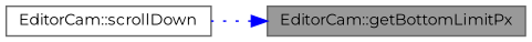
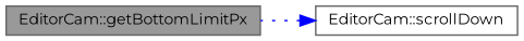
  digraph {
    rankdir=RL
    fontname=Montserrat
    node [fontname=Montserrat fontsize=10 shape=box style=filled]
    n1 [color=gray40 fillcolor=grey60 fontcolor=black height=0.2 label="EditorCam::getBottomLimitPx" width=0.4]
    n2 [color=grey40 fillcolor=white height=0.2 label="EditorCam::scrollDown" width=0.4]
-   n1 -> n2 [color=blue dir=back fontname=Montserrat fontsize=10 labelfontname=Helvetica labelfontsize=10 style=dotted]
+   n2 -> n1 [color=blue dir=back fontname=Montserrat fontsize=10 labelfontname=Helvetica labelfontsize=10 style=dotted]
  }
